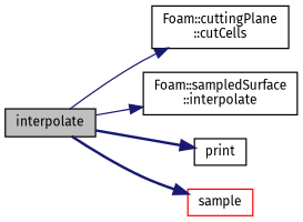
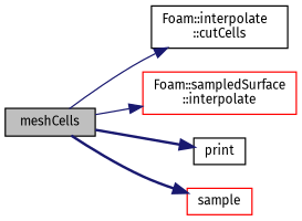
  digraph {
    fontname="Fira Sans"
    rankdir=LR
    node [color=black fontname="Fira Sans" fontsize=10 shape=record]
    edge [color=midnightblue fontname="Fira Sans" fontsize=10 labelfontname=Helvetica labelfontsize=10 style=solid]
-   n1 [fillcolor=grey75 fontcolor=black height=0.2 label=interpolate style=filled width=0.4]
-   n2 [height=0.2 label="Foam::cuttingPlane\l::cutCells" width=0.4]
-   n3 [height=0.2 label="Foam::sampledSurface\l::interpolate" width=0.4]
+   n1 [fillcolor=grey75 fontcolor=black height=0.2 label=meshCells style=filled width=0.4]
+   n2 [height=0.2 label="Foam::interpolate\l::cutCells" width=0.4]
+   n3 [color=red height=0.2 label="Foam::sampledSurface\l::interpolate" width=0.4]
    n4 [height=0.2 label=print width=0.4]
    n5 [color=red height=0.2 label=sample width=0.4]
    n1 -> n2
    n1 -> n3
    n1 -> n4 [style=bold]
    n1 -> n5 [style=bold]
  }
